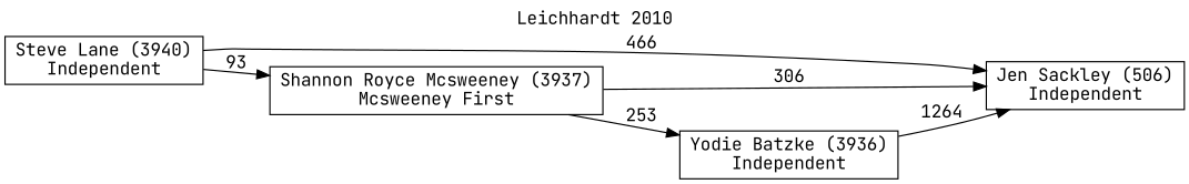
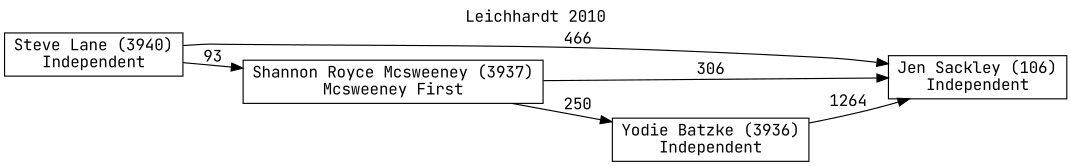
  digraph {
    fontname="JetBrains Mono"
    label="Leichhardt 2010"
    labelloc=t
    mclimit=10
    rankdir=LR
    node [fontname="JetBrains Mono" shape=box]
    edge [fontname="JetBrains Mono"]
-   n1 [label="Jen Sackley (506)\nIndependent"]
+   n1 [label="Jen Sackley (106)\nIndependent"]
    n2 [label="Yodie Batzke (3936)\nIndependent"]
    n3 [label="Shannon Royce Mcsweeney (3937)\nMcsweeney First"]
    n4 [label="Steve Lane (3940)\nIndependent"]
    n2 -> n1 [label=1264]
    n3 -> n1 [label=306]
-   n3 -> n2 [label=253]
+   n3 -> n2 [label=250]
    n4 -> n1 [label=466]
    n4 -> n3 [label=93]
  }
